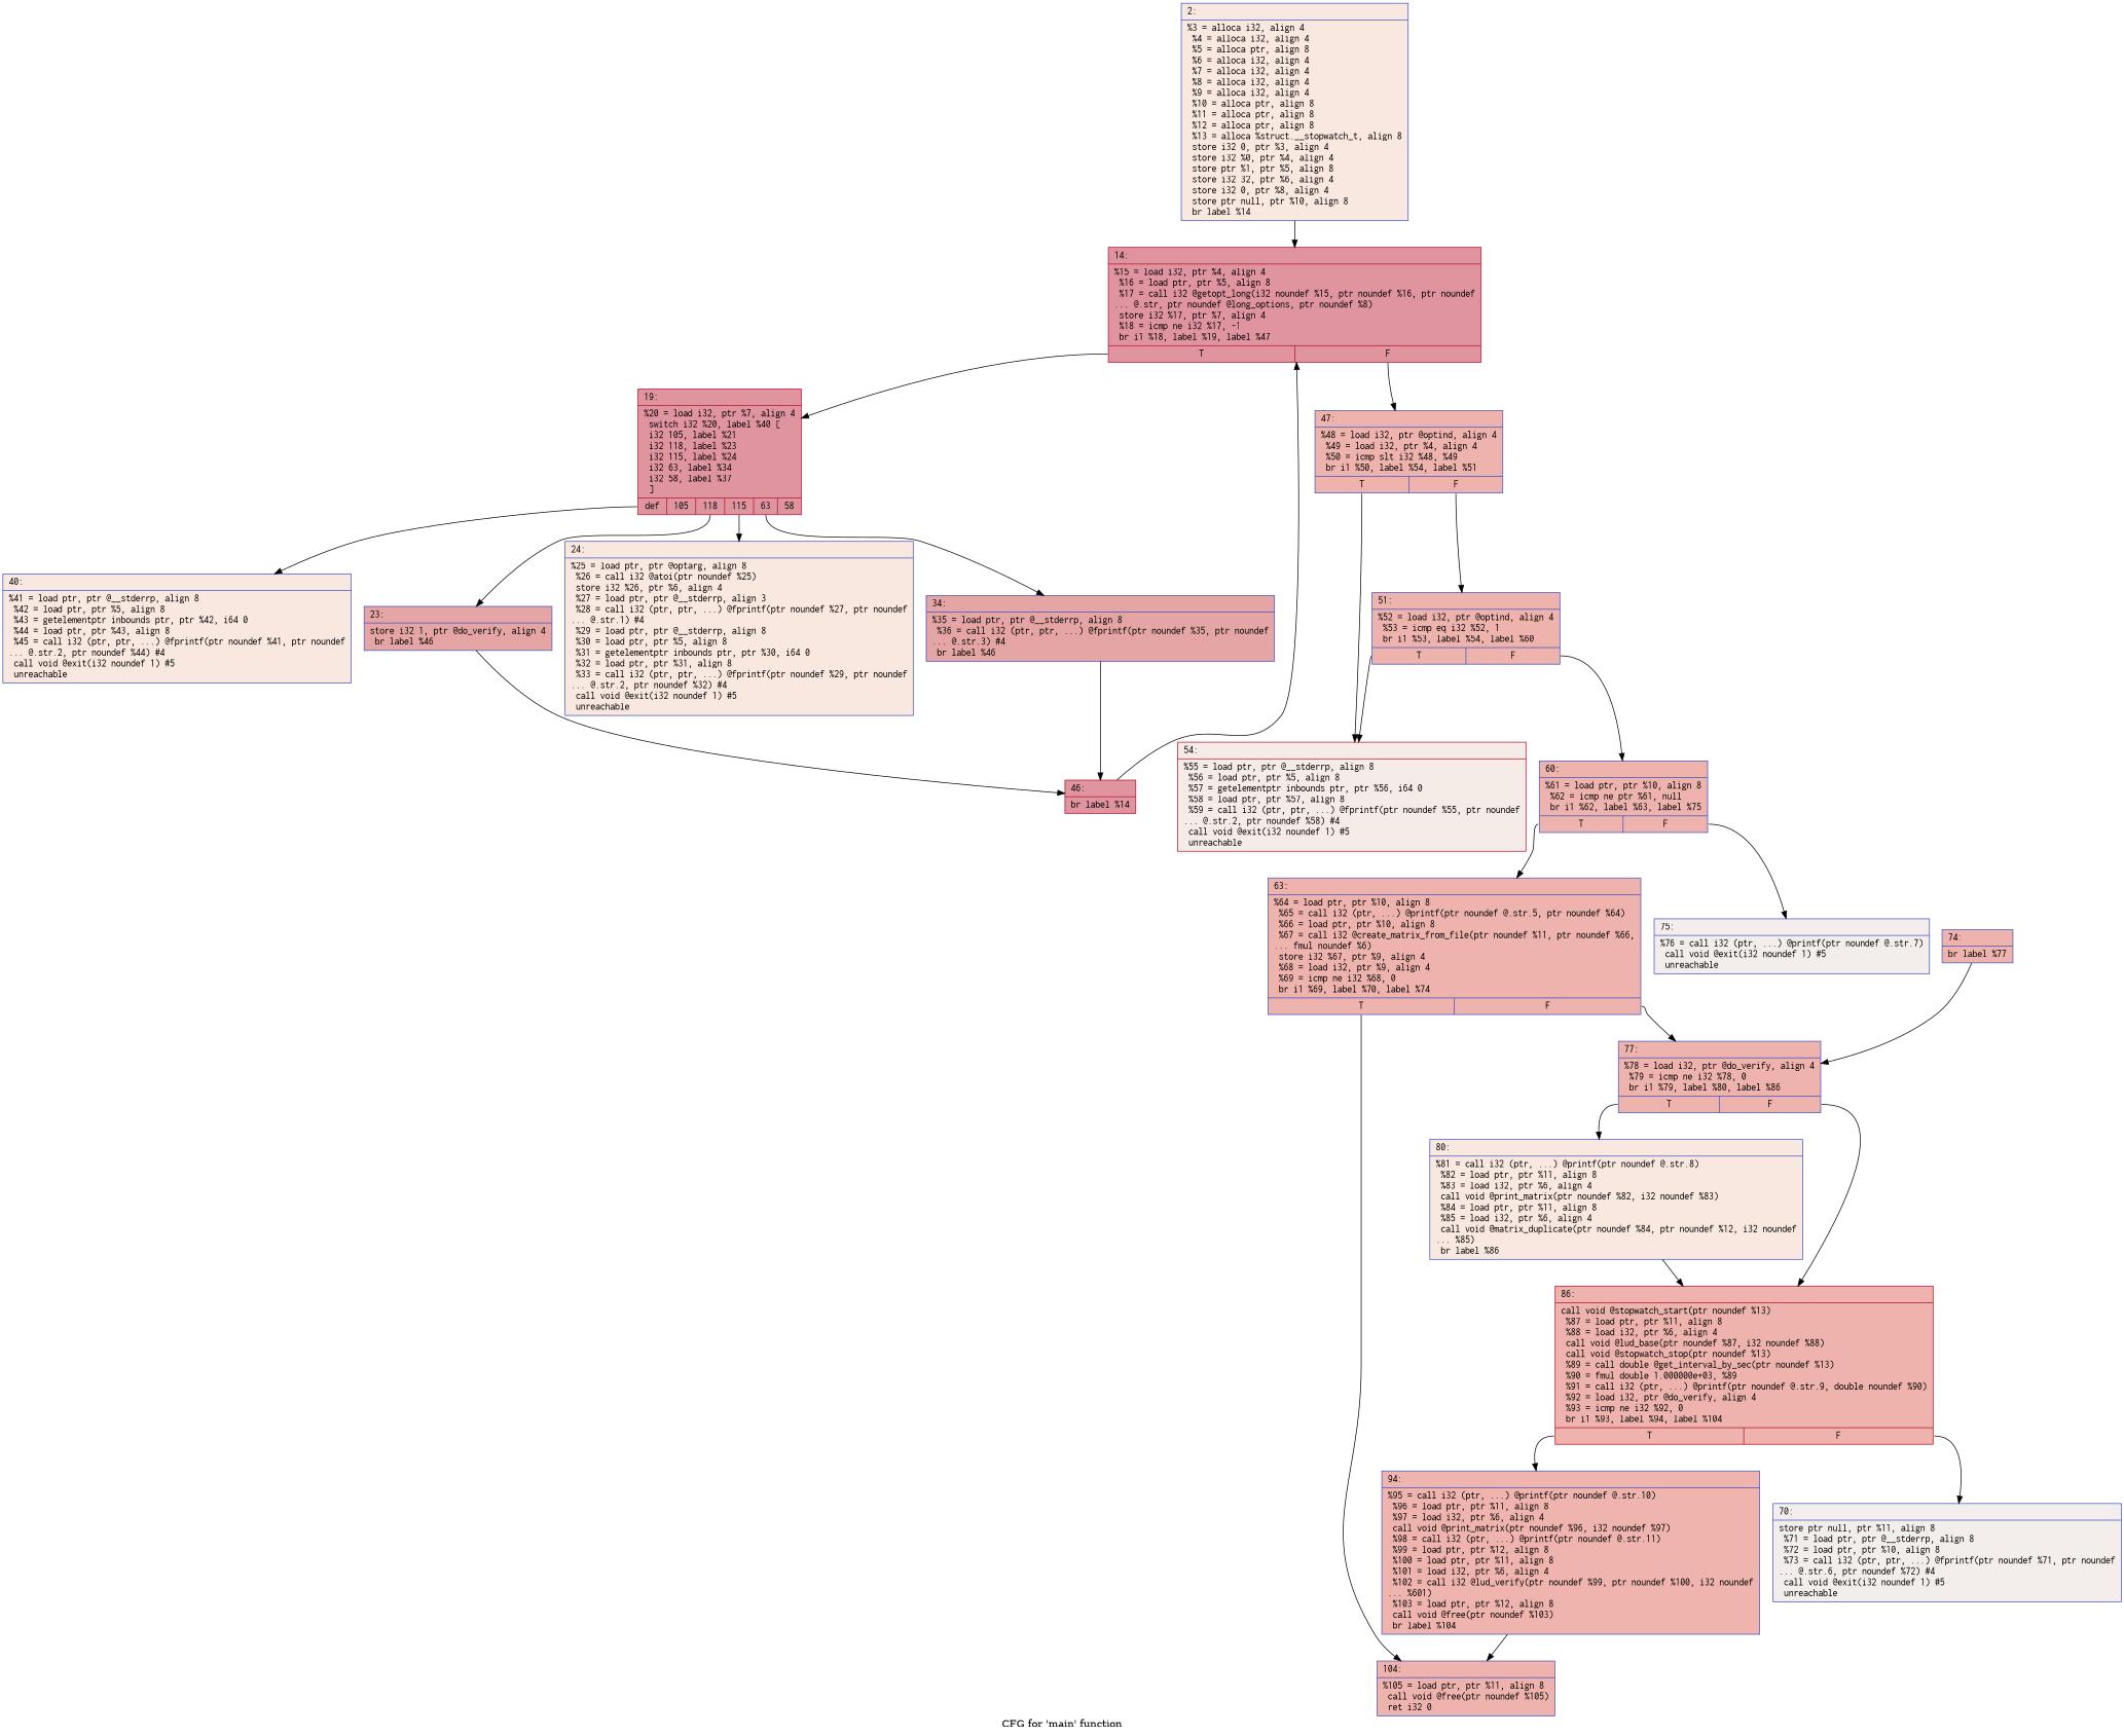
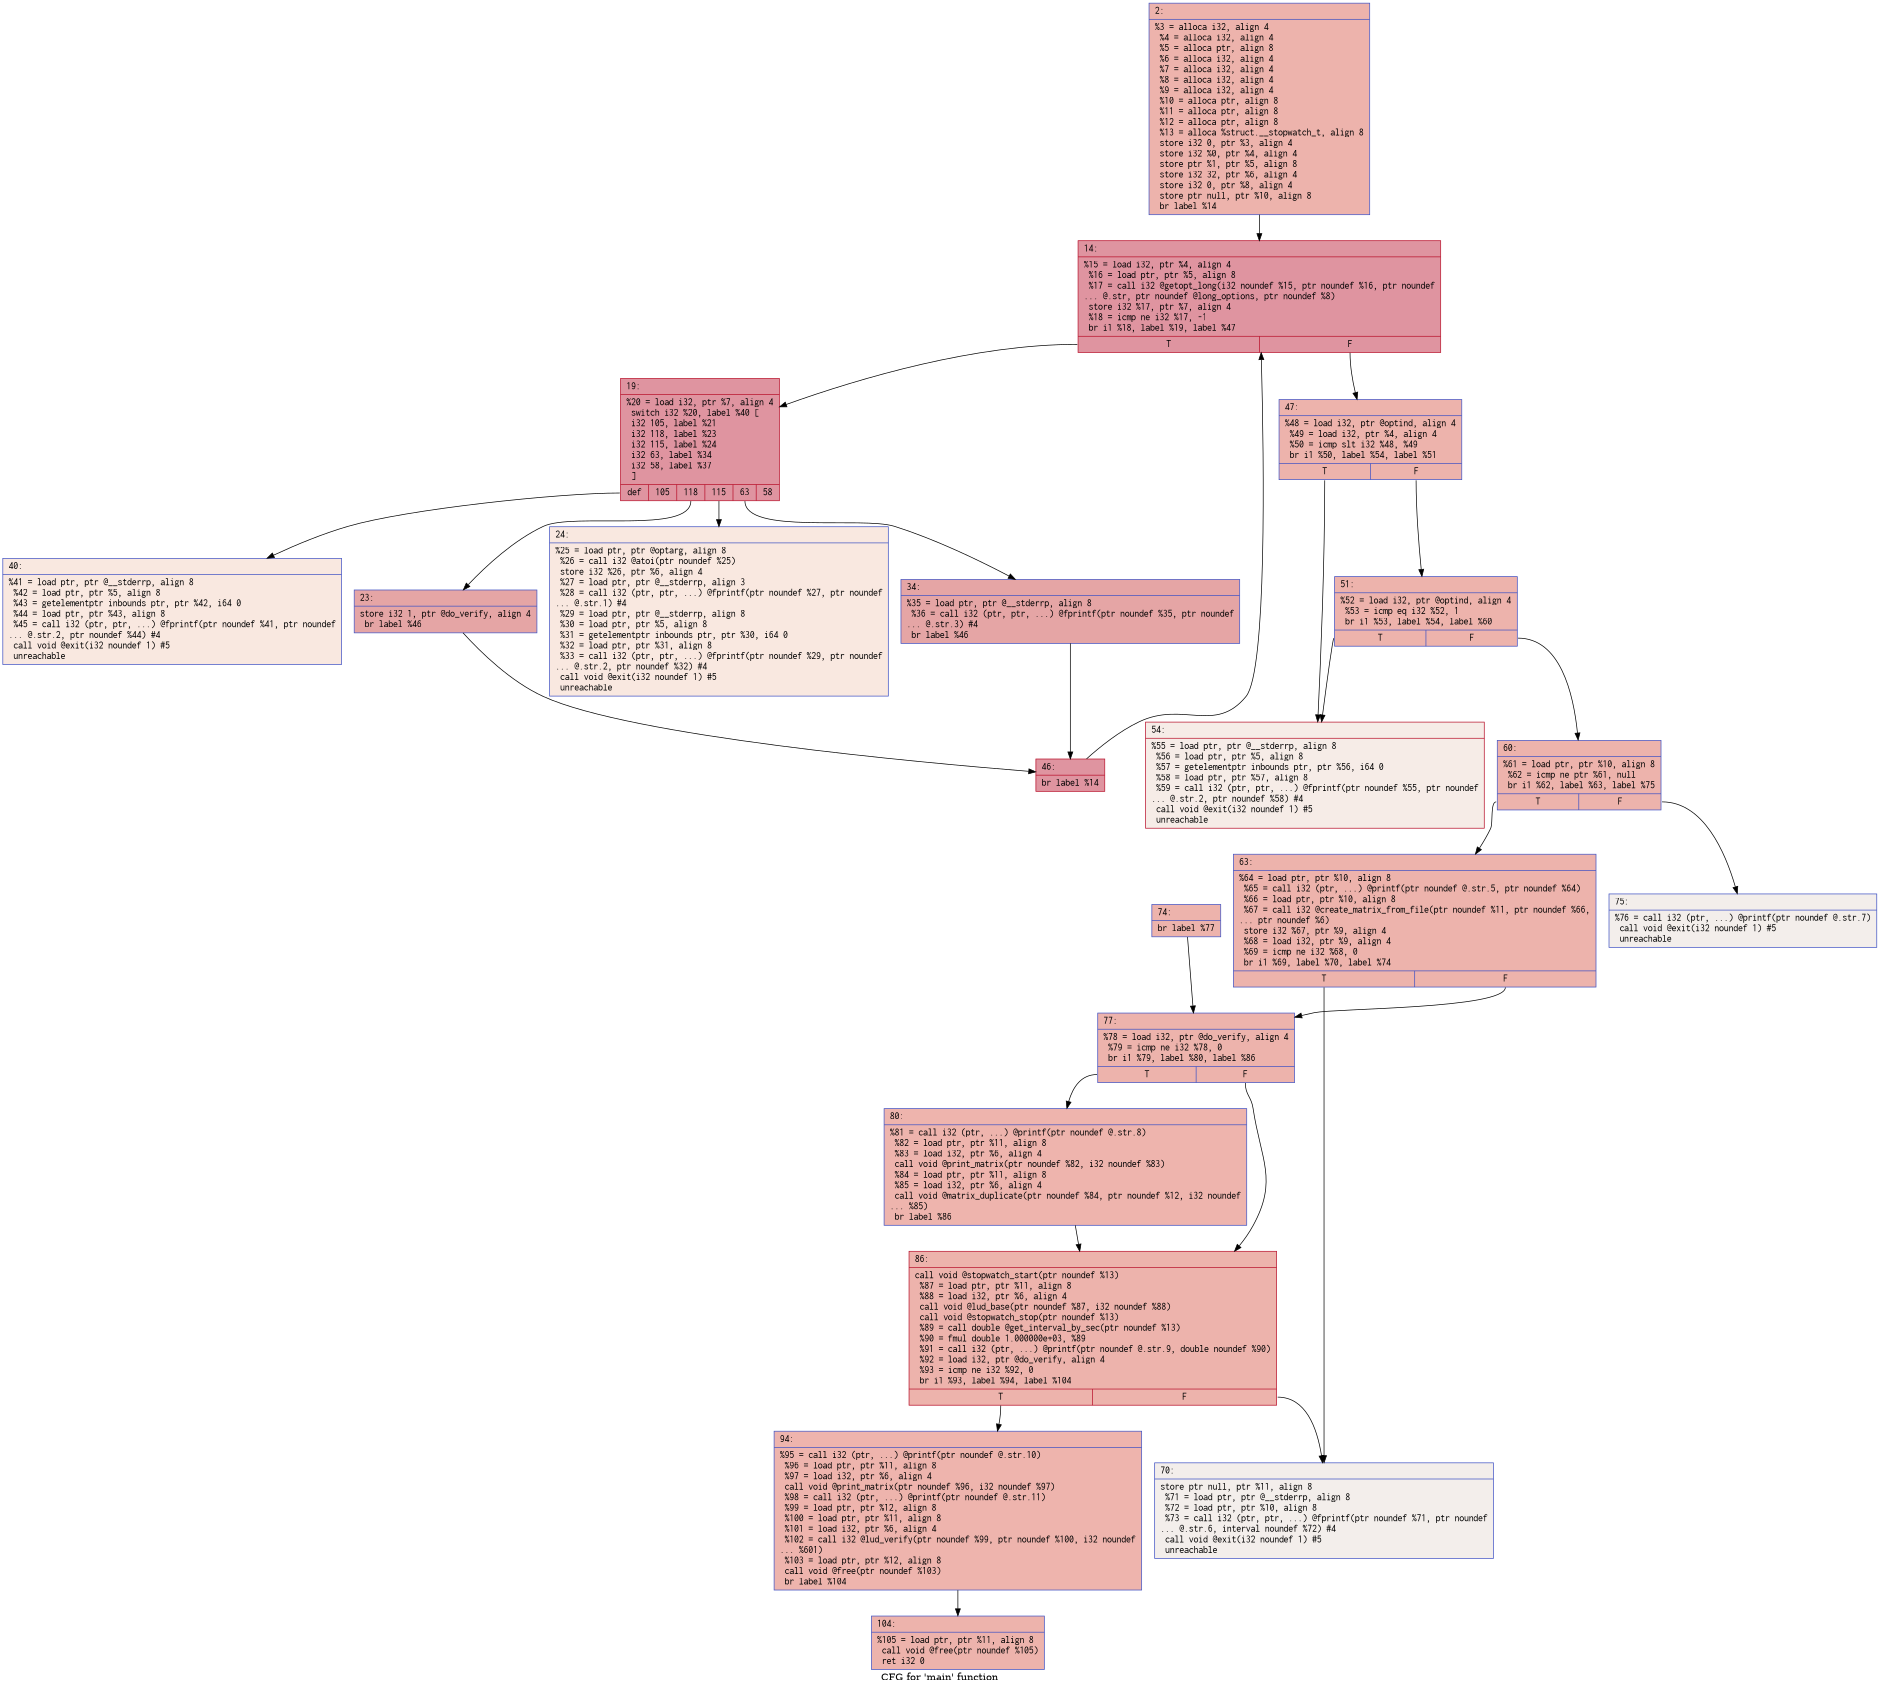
  digraph {
    label="CFG for 'main' function"
    node [color="#3d50c3ff" fillcolor="#d6524470" fontname=Courier shape=record style=filled]
    edge [tailport=s0]
-   n1 [fillcolor="#f1ccb870" label="{2:\l|  %3 = alloca i32, align 4\l  %4 = alloca i32, align 4\l  %5 = alloca ptr, align 8\l  %6 = alloca i32, align 4\l  %7 = alloca i32, align 4\l  %8 = alloca i32, align 4\l  %9 = alloca i32, align 4\l  %10 = alloca ptr, align 8\l  %11 = alloca ptr, align 8\l  %12 = alloca ptr, align 8\l  %13 = alloca %struct.__stopwatch_t, align 8\l  store i32 0, ptr %3, align 4\l  store i32 %0, ptr %4, align 4\l  store ptr %1, ptr %5, align 8\l  store i32 32, ptr %6, align 4\l  store i32 0, ptr %8, align 4\l  store ptr null, ptr %10, align 8\l  br label %14\l}"]
+   n1 [label="{2:\l|  %3 = alloca i32, align 4\l  %4 = alloca i32, align 4\l  %5 = alloca ptr, align 8\l  %6 = alloca i32, align 4\l  %7 = alloca i32, align 4\l  %8 = alloca i32, align 4\l  %9 = alloca i32, align 4\l  %10 = alloca ptr, align 8\l  %11 = alloca ptr, align 8\l  %12 = alloca ptr, align 8\l  %13 = alloca %struct.__stopwatch_t, align 8\l  store i32 0, ptr %3, align 4\l  store i32 %0, ptr %4, align 4\l  store ptr %1, ptr %5, align 8\l  store i32 32, ptr %6, align 4\l  store i32 0, ptr %8, align 4\l  store ptr null, ptr %10, align 8\l  br label %14\l}"]
    n2 [color="#b70d28ff" fillcolor="#b70d2870" label="{14:\l|  %15 = load i32, ptr %4, align 4\l  %16 = load ptr, ptr %5, align 8\l  %17 = call i32 @getopt_long(i32 noundef %15, ptr noundef %16, ptr noundef\l... @.str, ptr noundef @long_options, ptr noundef %8)\l  store i32 %17, ptr %7, align 4\l  %18 = icmp ne i32 %17, -1\l  br i1 %18, label %19, label %47\l|{<s0>T|<s1>F}}"]
    n3 [color="#b70d28ff" fillcolor="#b70d2870" label="{19:\l|  %20 = load i32, ptr %7, align 4\l  switch i32 %20, label %40 [\l    i32 105, label %21\l    i32 118, label %23\l    i32 115, label %24\l    i32 63, label %34\l    i32 58, label %37\l  ]\l|{<s0>def|<s1>105|<s2>118|<s3>115|<s4>63|<s5>58}}"]
    n4 [label="{47:\l|  %48 = load i32, ptr @optind, align 4\l  %49 = load i32, ptr %4, align 4\l  %50 = icmp slt i32 %48, %49\l  br i1 %50, label %54, label %51\l|{<s0>T|<s1>F}}"]
    n5 [fillcolor="#f1ccb870" label="{40:\l|  %41 = load ptr, ptr @__stderrp, align 8\l  %42 = load ptr, ptr %5, align 8\l  %43 = getelementptr inbounds ptr, ptr %42, i64 0\l  %44 = load ptr, ptr %43, align 8\l  %45 = call i32 (ptr, ptr, ...) @fprintf(ptr noundef %41, ptr noundef\l... @.str.2, ptr noundef %44) #4\l  call void @exit(i32 noundef 1) #5\l  unreachable\l}"]
    n6 [fillcolor="#c5333470" label="{23:\l|  store i32 1, ptr @do_verify, align 4\l  br label %46\l}"]
    n7 [fillcolor="#f1ccb870" label="{24:\l|  %25 = load ptr, ptr @optarg, align 8\l  %26 = call i32 @atoi(ptr noundef %25)\l  store i32 %26, ptr %6, align 4\l  %27 = load ptr, ptr @__stderrp, align 3\l  %28 = call i32 (ptr, ptr, ...) @fprintf(ptr noundef %27, ptr noundef\l... @.str.1) #4\l  %29 = load ptr, ptr @__stderrp, align 8\l  %30 = load ptr, ptr %5, align 8\l  %31 = getelementptr inbounds ptr, ptr %30, i64 0\l  %32 = load ptr, ptr %31, align 8\l  %33 = call i32 (ptr, ptr, ...) @fprintf(ptr noundef %29, ptr noundef\l... @.str.2, ptr noundef %32) #4\l  call void @exit(i32 noundef 1) #5\l  unreachable\l}"]
    n8 [fillcolor="#c5333470" label="{34:\l|  %35 = load ptr, ptr @__stderrp, align 8\l  %36 = call i32 (ptr, ptr, ...) @fprintf(ptr noundef %35, ptr noundef\l... @.str.3) #4\l  br label %46\l}"]
    n9 [color="#b70d28ff" fillcolor="#ead5c970" label="{54:\l|  %55 = load ptr, ptr @__stderrp, align 8\l  %56 = load ptr, ptr %5, align 8\l  %57 = getelementptr inbounds ptr, ptr %56, i64 0\l  %58 = load ptr, ptr %57, align 8\l  %59 = call i32 (ptr, ptr, ...) @fprintf(ptr noundef %55, ptr noundef\l... @.str.2, ptr noundef %58) #4\l  call void @exit(i32 noundef 1) #5\l  unreachable\l}"]
    n10 [label="{51:\l|  %52 = load i32, ptr @optind, align 4\l  %53 = icmp eq i32 %52, 1\l  br i1 %53, label %54, label %60\l|{<s0>T|<s1>F}}"]
    n11 [color="#b70d28ff" fillcolor="#b70d2870" label="{46:\l|  br label %14\l}"]
    n12 [label="{60:\l|  %61 = load ptr, ptr %10, align 8\l  %62 = icmp ne ptr %61, null\l  br i1 %62, label %63, label %75\l|{<s0>T|<s1>F}}"]
-   n13 [label="{63:\l|  %64 = load ptr, ptr %10, align 8\l  %65 = call i32 (ptr, ...) @printf(ptr noundef @.str.5, ptr noundef %64)\l  %66 = load ptr, ptr %10, align 8\l  %67 = call i32 @create_matrix_from_file(ptr noundef %11, ptr noundef %66,\l... fmul noundef %6)\l  store i32 %67, ptr %9, align 4\l  %68 = load i32, ptr %9, align 4\l  %69 = icmp ne i32 %68, 0\l  br i1 %69, label %70, label %74\l|{<s0>T|<s1>F}}"]
+   n13 [label="{63:\l|  %64 = load ptr, ptr %10, align 8\l  %65 = call i32 (ptr, ...) @printf(ptr noundef @.str.5, ptr noundef %64)\l  %66 = load ptr, ptr %10, align 8\l  %67 = call i32 @create_matrix_from_file(ptr noundef %11, ptr noundef %66,\l... ptr noundef %6)\l  store i32 %67, ptr %9, align 4\l  %68 = load i32, ptr %9, align 4\l  %69 = icmp ne i32 %68, 0\l  br i1 %69, label %70, label %74\l|{<s0>T|<s1>F}}"]
    n14 [fillcolor="#e5d8d170" label="{75:\l|  %76 = call i32 (ptr, ...) @printf(ptr noundef @.str.7)\l  call void @exit(i32 noundef 1) #5\l  unreachable\l}"]
-   n15 [fillcolor="#e5d8d170" label="{70:\l|  store ptr null, ptr %11, align 8\l  %71 = load ptr, ptr @__stderrp, align 8\l  %72 = load ptr, ptr %10, align 8\l  %73 = call i32 (ptr, ptr, ...) @fprintf(ptr noundef %71, ptr noundef\l... @.str.6, ptr noundef %72) #4\l  call void @exit(i32 noundef 1) #5\l  unreachable\l}"]
+   n15 [fillcolor="#e5d8d170" label="{70:\l|  store ptr null, ptr %11, align 8\l  %71 = load ptr, ptr @__stderrp, align 8\l  %72 = load ptr, ptr %10, align 8\l  %73 = call i32 (ptr, ptr, ...) @fprintf(ptr noundef %71, ptr noundef\l... @.str.6, interval noundef %72) #4\l  call void @exit(i32 noundef 1) #5\l  unreachable\l}"]
    n16 [label="{77:\l|  %78 = load i32, ptr @do_verify, align 4\l  %79 = icmp ne i32 %78, 0\l  br i1 %79, label %80, label %86\l|{<s0>T|<s1>F}}"]
    n17 [label="{74:\l|  br label %77\l}"]
-   n18 [fillcolor="#f1ccb870" label="{80:\l|  %81 = call i32 (ptr, ...) @printf(ptr noundef @.str.8)\l  %82 = load ptr, ptr %11, align 8\l  %83 = load i32, ptr %6, align 4\l  call void @print_matrix(ptr noundef %82, i32 noundef %83)\l  %84 = load ptr, ptr %11, align 8\l  %85 = load i32, ptr %6, align 4\l  call void @matrix_duplicate(ptr noundef %84, ptr noundef %12, i32 noundef\l... %85)\l  br label %86\l}"]
+   n18 [fillcolor="#d8564670" label="{80:\l|  %81 = call i32 (ptr, ...) @printf(ptr noundef @.str.8)\l  %82 = load ptr, ptr %11, align 8\l  %83 = load i32, ptr %6, align 4\l  call void @print_matrix(ptr noundef %82, i32 noundef %83)\l  %84 = load ptr, ptr %11, align 8\l  %85 = load i32, ptr %6, align 4\l  call void @matrix_duplicate(ptr noundef %84, ptr noundef %12, i32 noundef\l... %85)\l  br label %86\l}"]
    n19 [color="#b70d28ff" label="{86:\l|  call void @stopwatch_start(ptr noundef %13)\l  %87 = load ptr, ptr %11, align 8\l  %88 = load i32, ptr %6, align 4\l  call void @lud_base(ptr noundef %87, i32 noundef %88)\l  call void @stopwatch_stop(ptr noundef %13)\l  %89 = call double @get_interval_by_sec(ptr noundef %13)\l  %90 = fmul double 1.000000e+03, %89\l  %91 = call i32 (ptr, ...) @printf(ptr noundef @.str.9, double noundef %90)\l  %92 = load i32, ptr @do_verify, align 4\l  %93 = icmp ne i32 %92, 0\l  br i1 %93, label %94, label %104\l|{<s0>T|<s1>F}}"]
    n20 [fillcolor="#d8564670" label="{94:\l|  %95 = call i32 (ptr, ...) @printf(ptr noundef @.str.10)\l  %96 = load ptr, ptr %11, align 8\l  %97 = load i32, ptr %6, align 4\l  call void @print_matrix(ptr noundef %96, i32 noundef %97)\l  %98 = call i32 (ptr, ...) @printf(ptr noundef @.str.11)\l  %99 = load ptr, ptr %12, align 8\l  %100 = load ptr, ptr %11, align 8\l  %101 = load i32, ptr %6, align 4\l  %102 = call i32 @lud_verify(ptr noundef %99, ptr noundef %100, i32 noundef\l... %601)\l  %103 = load ptr, ptr %12, align 8\l  call void @free(ptr noundef %103)\l  br label %104\l}"]
    n21 [label="{104:\l|  %105 = load ptr, ptr %11, align 8\l  call void @free(ptr noundef %105)\l  ret i32 0\l}"]
    n1 -> n2 [tailport=""]
    n2 -> n3
    n2 -> n4 [tailport=s1]
    n3 -> n5
    n3 -> n6 [tailport=s2]
    n3 -> n7 [tailport=s3]
    n3 -> n8 [tailport=s4]
    n4 -> n9
    n4 -> n10 [tailport=s1]
    n6 -> n11 [tailport=""]
    n8 -> n11 [tailport=""]
    n10 -> n9
    n10 -> n12 [tailport=s1]
    n11 -> n2 [tailport=""]
    n12 -> n13
    n12 -> n14 [tailport=s1]
-   n13 -> n21
+   n13 -> n15
    n13 -> n16 [tailport=s1]
    n16 -> n18
    n16 -> n19 [tailport=s1]
    n17 -> n16 [tailport=""]
    n18 -> n19 [tailport=""]
    n19 -> n15 [tailport=s1]
    n19 -> n20
    n20 -> n21 [tailport=""]
  }
